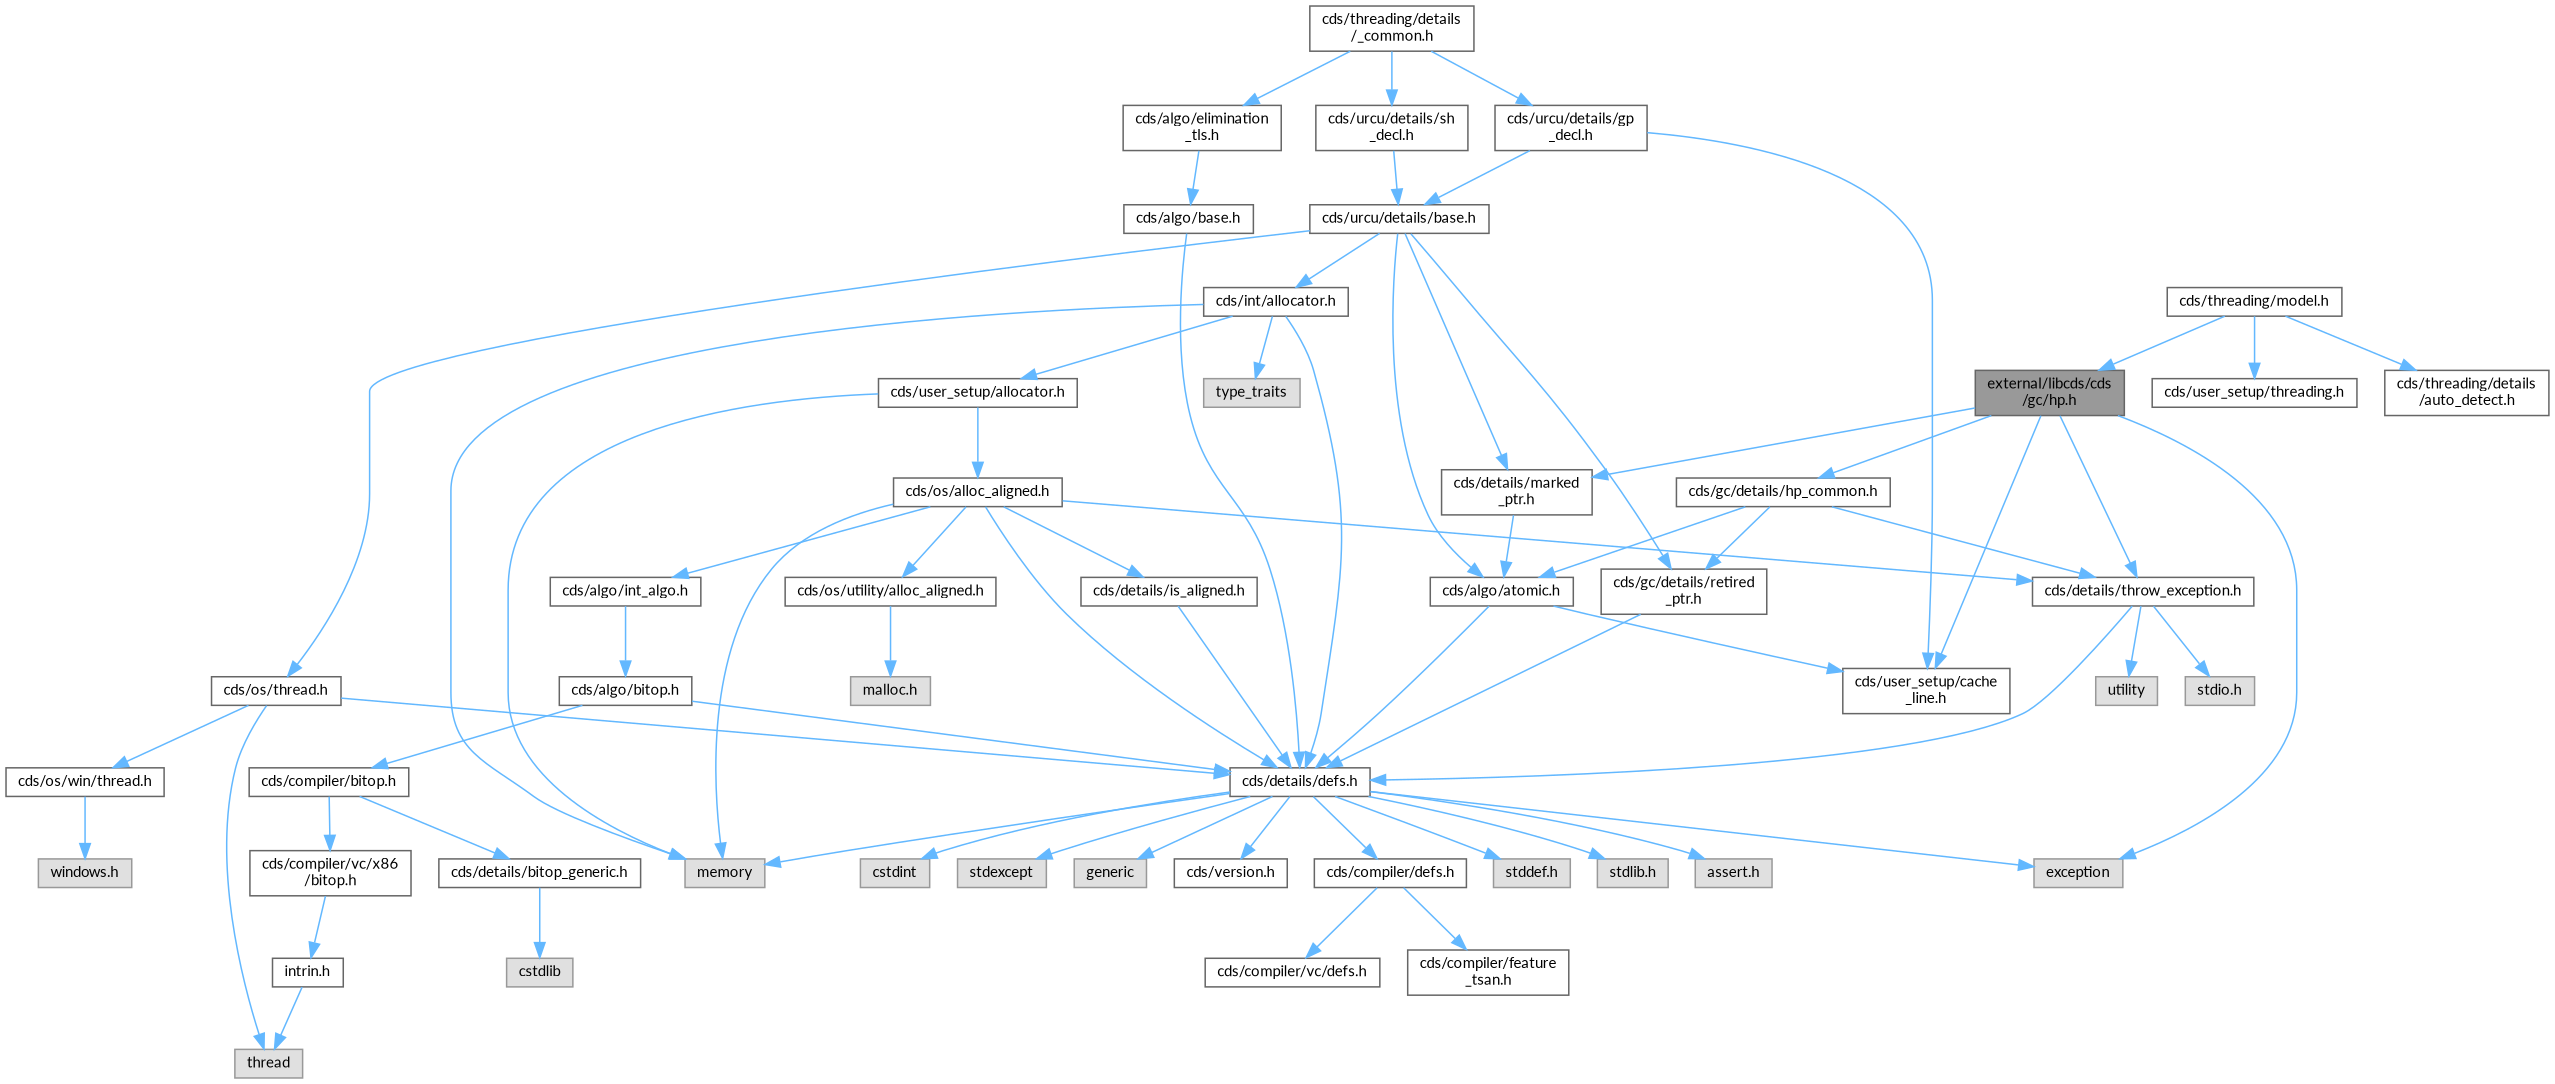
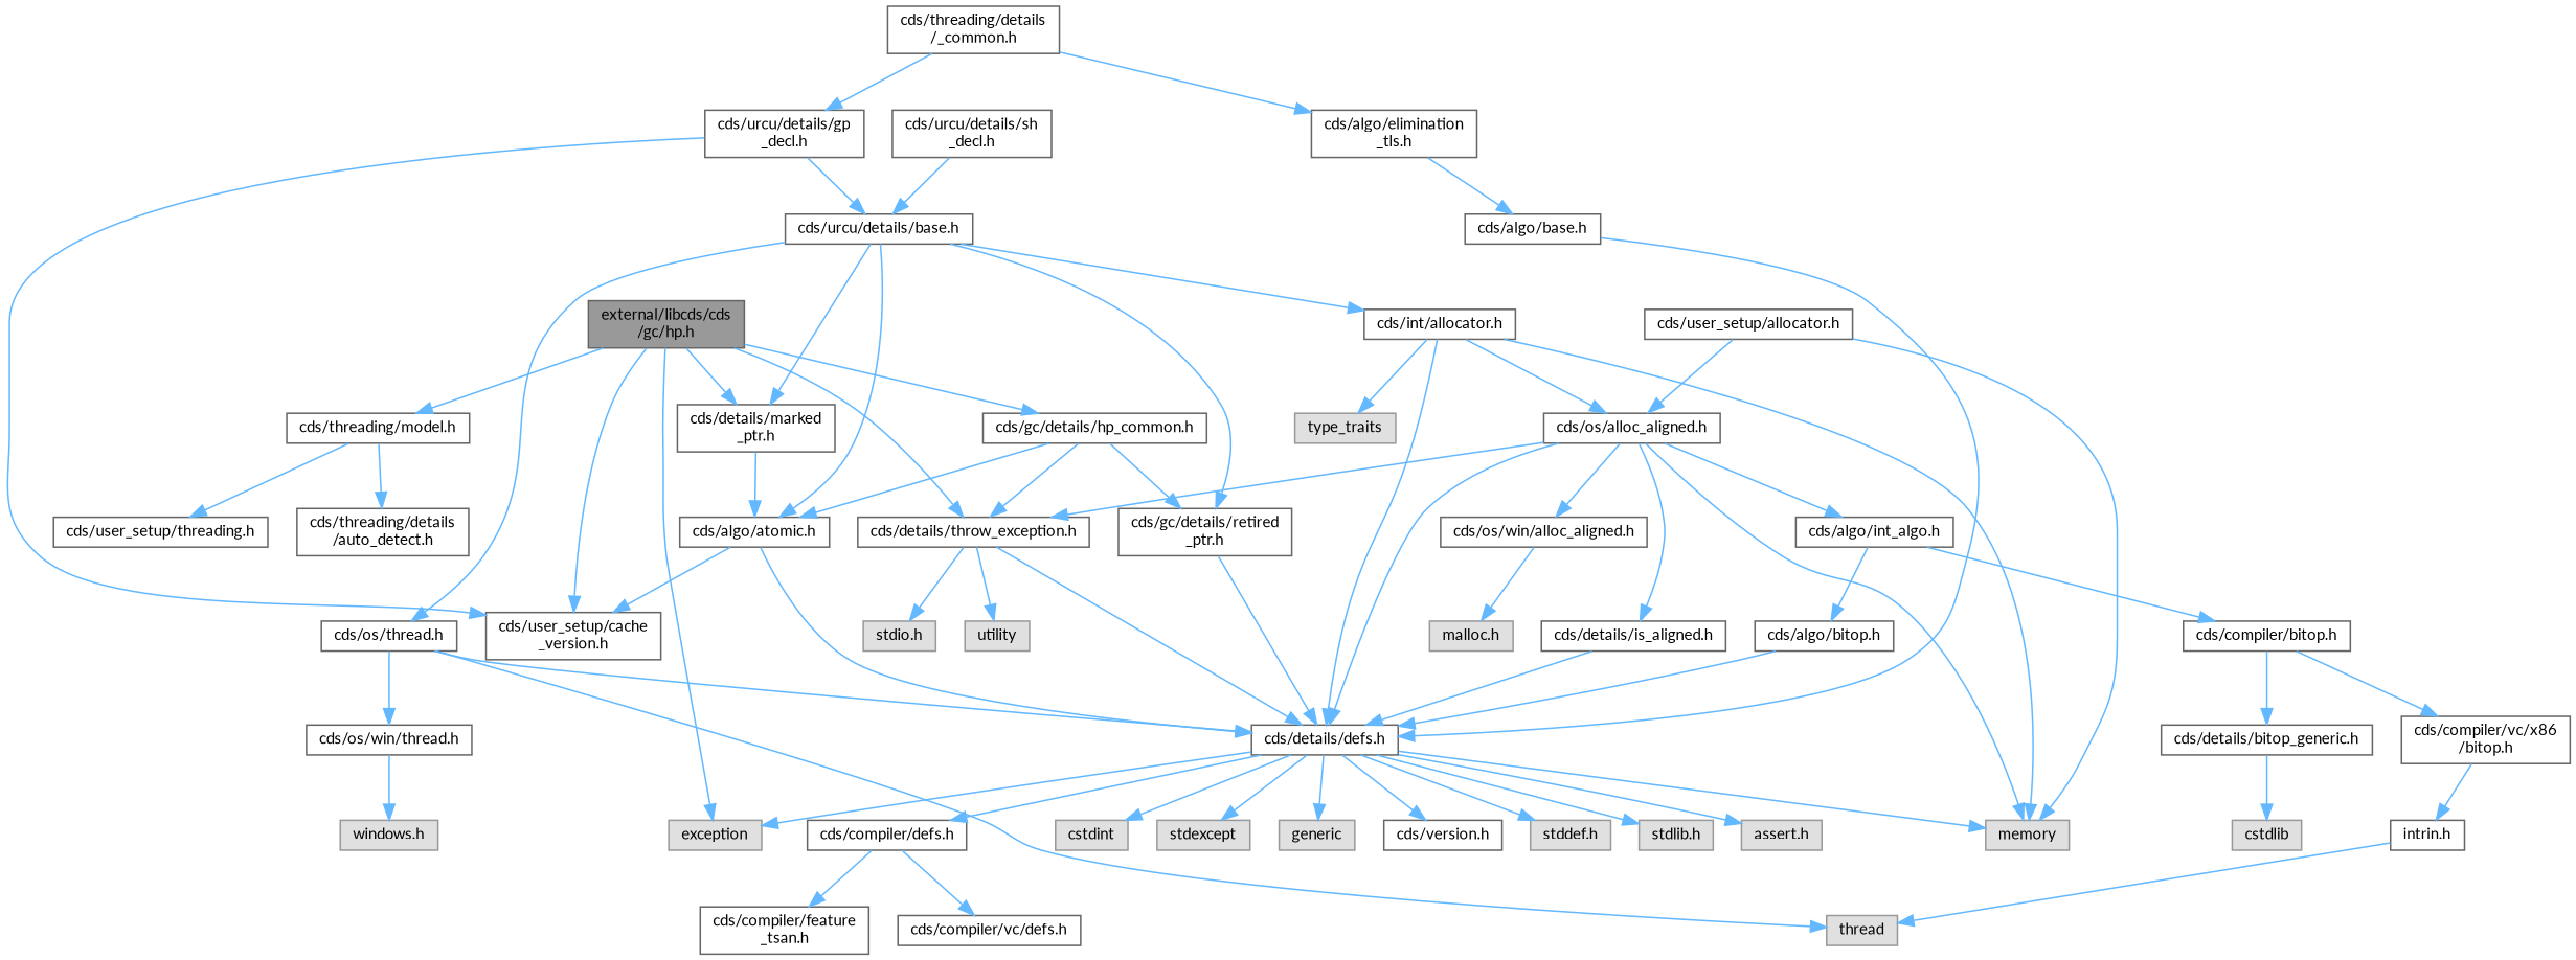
  digraph {
    fontname=Lato
    node [color=grey40 fillcolor=white fontname=Lato fontsize=10 shape=box style=filled]
    edge [color=steelblue1 fontname=Lato fontsize=10 labelfontname=Helvetica labelfontsize=10 style=solid]
    n1 [color=gray40 fillcolor=grey60 fontcolor=black height=0.2 label="external/libcds/cds\l/gc/hp.h" width=0.4]
    n2 [color=grey60 fillcolor="#E0E0E0" height=0.2 label=exception width=0.4]
    n3 [height=0.2 label="cds/gc/details/hp_common.h" width=0.4]
-   n4 [height=0.2 label="cds/user_setup/cache\l_line.h" width=0.4]
+   n4 [height=0.2 label="cds/user_setup/cache\l_version.h" width=0.4]
    n5 [height=0.2 label="cds/details/throw_exception.h" width=0.4]
    n6 [height=0.2 label="cds/threading/model.h" width=0.4]
    n7 [height=0.2 label="cds/details/marked\l_ptr.h" width=0.4]
    n8 [height=0.2 label="cds/algo/atomic.h" width=0.4]
    n9 [height=0.2 label="cds/gc/details/retired\l_ptr.h" width=0.4]
    n10 [height=0.2 label="cds/details/defs.h" width=0.4]
    n11 [color=grey60 fillcolor="#E0E0E0" height=0.2 label="stdio.h" width=0.4]
    n12 [color=grey60 fillcolor="#E0E0E0" height=0.2 label=utility width=0.4]
    n13 [height=0.2 label="cds/user_setup/threading.h" width=0.4]
    n14 [height=0.2 label="cds/threading/details\l/auto_detect.h" width=0.4]
    n15 [color=grey60 fillcolor="#E0E0E0" height=0.2 label="stddef.h" width=0.4]
    n16 [color=grey60 fillcolor="#E0E0E0" height=0.2 label="stdlib.h" width=0.4]
    n17 [color=grey60 fillcolor="#E0E0E0" height=0.2 label="assert.h" width=0.4]
    n18 [color=grey60 fillcolor="#E0E0E0" height=0.2 label=cstdint width=0.4]
    n19 [color=grey60 fillcolor="#E0E0E0" height=0.2 label=stdexcept width=0.4]
    n20 [color=grey60 fillcolor="#E0E0E0" height=0.2 label=generic width=0.4]
    n21 [color=grey60 fillcolor="#E0E0E0" height=0.2 label=memory width=0.4]
    n22 [height=0.2 label="cds/version.h" width=0.4]
    n23 [height=0.2 label="cds/compiler/defs.h" width=0.4]
    n24 [height=0.2 label="cds/compiler/vc/defs.h" width=0.4]
    n25 [height=0.2 label="cds/compiler/feature\l_tsan.h" width=0.4]
    n26 [height=0.2 label="cds/threading/details\l/_common.h" width=0.4]
    n27 [height=0.2 label="cds/urcu/details/gp\l_decl.h" width=0.4]
    n28 [height=0.2 label="cds/urcu/details/sh\l_decl.h" width=0.4]
    n29 [height=0.2 label="cds/algo/elimination\l_tls.h" width=0.4]
    n30 [height=0.2 label="cds/urcu/details/base.h" width=0.4]
    n31 [height=0.2 label="cds/algo/base.h" width=0.4]
    n32 [height=0.2 label="cds/int/allocator.h" width=0.4]
    n33 [height=0.2 label="cds/os/thread.h" width=0.4]
    n34 [color=grey60 fillcolor="#E0E0E0" height=0.2 label=type_traits width=0.4]
    n35 [height=0.2 label="cds/user_setup/allocator.h" width=0.4]
    n36 [color=grey60 fillcolor="#E0E0E0" height=0.2 label=thread width=0.4]
    n37 [height=0.2 label="cds/os/win/thread.h" width=0.4]
    n38 [height=0.2 label="cds/os/alloc_aligned.h" width=0.4]
-   n39 [height=0.2 label="cds/os/utility/alloc_aligned.h" width=0.4]
+   n39 [height=0.2 label="cds/os/win/alloc_aligned.h" width=0.4]
    n40 [height=0.2 label="cds/details/is_aligned.h" width=0.4]
    n41 [height=0.2 label="cds/algo/int_algo.h" width=0.4]
    n42 [color=grey60 fillcolor="#E0E0E0" height=0.2 label="malloc.h" width=0.4]
    n43 [height=0.2 label="cds/algo/bitop.h" width=0.4]
    n44 [height=0.2 label="cds/compiler/bitop.h" width=0.4]
    n45 [height=0.2 label="cds/compiler/vc/x86\l/bitop.h" width=0.4]
    n46 [height=0.2 label="cds/details/bitop_generic.h" width=0.4]
    n47 [height=0.2 label="intrin.h" width=0.4]
    n48 [color=grey60 fillcolor="#E0E0E0" height=0.2 label=cstdlib width=0.4]
    n49 [color=grey60 fillcolor="#E0E0E0" height=0.2 label="windows.h" width=0.4]
    n1 -> n2
    n1 -> n3
    n1 -> n4
    n1 -> n5
-   n6 -> n1
+   n1 -> n6
    n1 -> n7
    n3 -> n5
    n3 -> n8
    n3 -> n9
    n5 -> n10
    n5 -> n11
    n5 -> n12
    n6 -> n13
    n6 -> n14
    n7 -> n8
    n8 -> n4
    n8 -> n10
    n9 -> n10
    n10 -> n2
    n10 -> n15
    n10 -> n16
    n10 -> n17
    n10 -> n18
    n10 -> n19
    n10 -> n20
    n10 -> n21
    n10 -> n22
    n10 -> n23
    n23 -> n24
    n23 -> n25
    n26 -> n27
-   n26 -> n28
    n26 -> n29
    n27 -> n4
    n27 -> n30
    n28 -> n30
    n29 -> n31
    n30 -> n7
    n30 -> n8
    n30 -> n9
    n30 -> n32
    n30 -> n33
    n31 -> n10
    n32 -> n10
    n32 -> n21
    n32 -> n34
-   n32 -> n35
+   n32 -> n38
    n33 -> n10
    n33 -> n36
    n33 -> n37
    n35 -> n21
    n35 -> n38
    n37 -> n49
    n38 -> n5
    n38 -> n10
    n38 -> n21
    n38 -> n39
    n38 -> n40
    n38 -> n41
    n39 -> n42
    n40 -> n10
    n41 -> n43
    n43 -> n10
-   n43 -> n44
+   n41 -> n44
    n44 -> n45
    n44 -> n46
    n45 -> n47
    n46 -> n48
    n47 -> n36
  }
